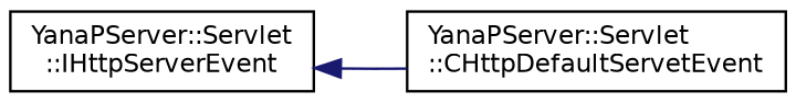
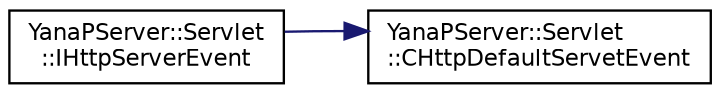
  digraph {
    rankdir=LR
    node [color=black fillcolor=white fontname=Helvetica fontsize=10 shape=record style=filled]
    n1 [height=0.2 label="YanaPServer::Servlet\l::IHttpServerEvent" width=0.4]
    n2 [height=0.2 label="YanaPServer::Servlet\l::CHttpDefaultServetEvent" width=0.4]
-   n1 -> n2 [color=midnightblue dir=back fontname=Helvetica fontsize=10 labelfontname=Helvetica labelfontsize=10 style=solid]
+   n2 -> n1 [color=midnightblue dir=back fontname=Helvetica fontsize=10 labelfontname=Helvetica labelfontsize=10 style=solid]
  }
